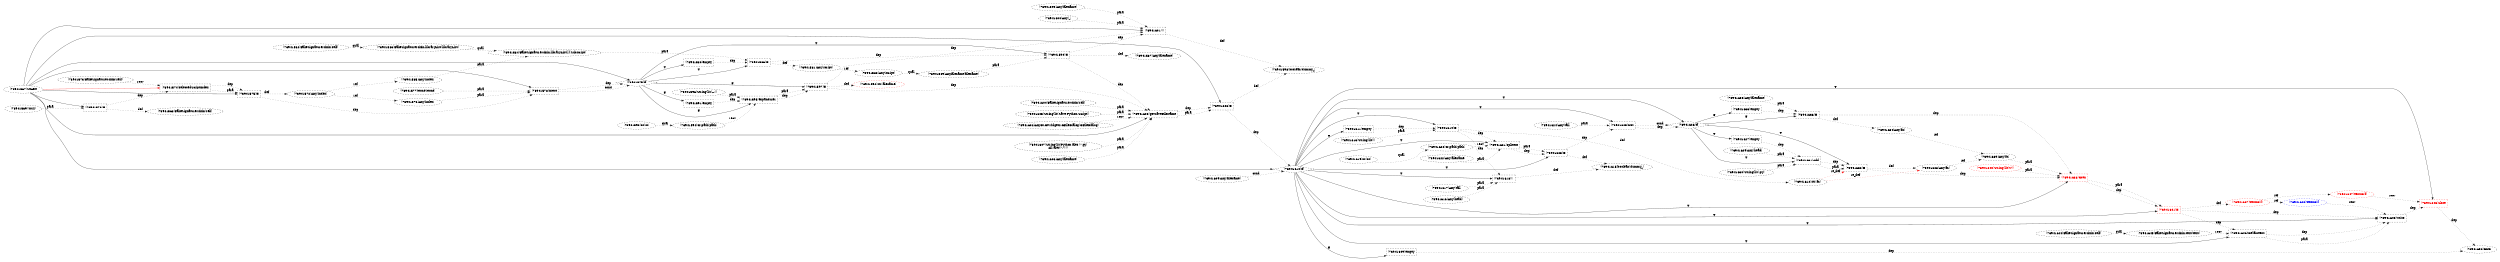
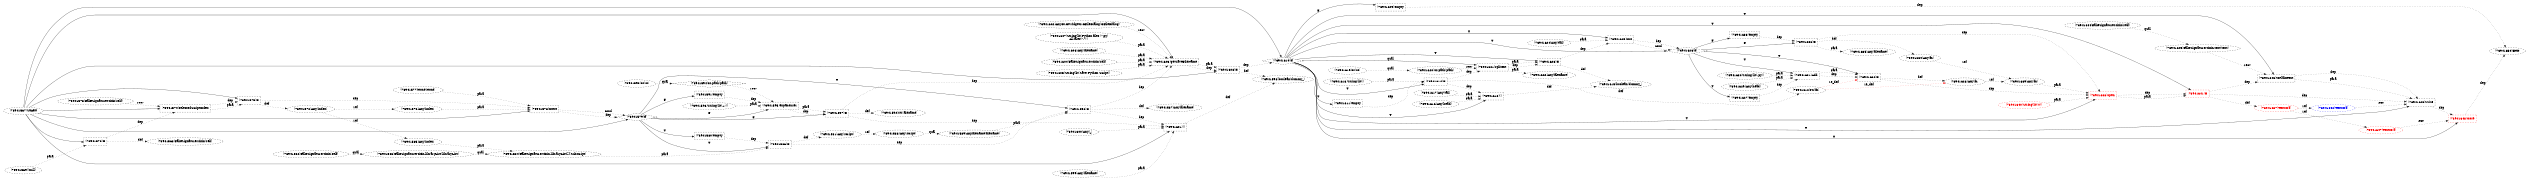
  digraph {
    rankdir=LR
    node [shape=ellipse style=dashed]
    edge [style=dotted]
    n1 [label="(73941629)Any(head)"]
    n2 [label="(73941631)Add" shape=box]
    n3 [label="(73941632)=" shape=box]
    n4 [label="(73941567)START" shape=""]
    n5 [label="(73941574)selectedScriptIndex" shape=box]
    n6 [label="(73941603)getSaveFileName" shape=box]
    n7 [label="(73941610)If" shape=diamond]
    n8 [label="(73941578)IsNot" shape=box]
    n9 [label="(73941601)()" shape=box]
    n10 [label="(73941608)=" shape=box]
    n11 [label="(73941570)=" shape=box]
    n12 [label="(73941579)If" shape=diamond]
    n13 [label="(73941575)=" shape=box]
    n14 [color=red fontcolor=red label="(73941638)open" shape=box]
    n15 [color=red fontcolor=red label="(73941641)=" shape=box]
    n16 [label="(73941646)toPlainText" shape=box]
    n17 [label="(73941643)write" shape=box]
    n18 [label="(73941614)=" shape=box]
    n19 [label="(73941625)Not" shape=box]
    n20 [label="(73941626)If" shape=diamond]
    n21 [label="(73941618)()" shape=box]
    n22 [label="(73941611)empty" shape=box]
    n23 [label="(73941649)empty" shape=box]
    n24 [color=red fontcolor=red label="(73941648)close" shape=box]
    n25 [label="(73941621)splitext" shape=box]
    n26 [label="(73941623)=" shape=box]
    n27 [label="(73941598)boolean(dummy_)"]
    n28 [label="(73941568)FakeSignatureMixin(self)"]
    n29 [label="(73941595)expanduser" shape=box]
    n30 [label="(73941597)=" shape=box]
    n31 [label="(73941591)empty" shape=box]
    n32 [label="(73941586)=" shape=box]
    n33 [label="(73941590)=" shape=box]
    n34 [label="(73941580)empty" shape=box]
    n35 [label="(73941572)Any(index)"]
    n36 [label="(73941581)Any(script)"]
    n37 [label="(73941588)Any(script)"]
    n38 [label="(73941589)Any.filename(filename)"]
-   n39 [label="(73941592)str(filename)" color=red]
+   n39 [label="(73941592)str(filename)"]
    n40 [label="(73941602)AnyQt.QtWidgets.QFileDialog(QFileDialog)"]
    n41 [label="(73941636)=" shape=box]
    n42 [label="(73941634)Any(fn)"]
    n43 [label="(73941639)Any(fn)"]
    n44 [color=red fontcolor=red label="(73941637)TextIO(f)"]
    n45 [label="(73941607)String(lit(Python files (*.py)\nAll files(*.*)))"]
    n46 [label="(73941613)String(lit())"]
    n47 [label="(73941612)str(fn)"]
    n48 [label="(73941615)boolean(dummy_)"]
-   n49 [label="(73941594)os.path(path)"]
+   n49 [label="(73941594)os.path(path)" shape=diamond]
    n50 [label="(73941587)Any(filename)"]
    n51 [label="(73941627)empty" shape=box]
    n52 [label="(73941633)empty" shape=box]
    n53 [label="(73941628)Any(fn)"]
    n54 [label="(73941583)FakeSignatureMixin.libraryList(libraryList)"]
    n55 [label="(73941584)FakeSignatureMixin.libraryList[.](Subscript)"]
    n56 [label="(73941624)Any(tail)"]
    n57 [label="(73941650)END" shape=""]
    n58 [label="(73941635)Any(filename)"]
    n59 [label="(73941644)FakeSignatureMixin(self)"]
    n60 [label="(73941645)FakeSignatureMixin.text(text)"]
    n61 [label="(73941569)(null)"]
    n62 [label="(73941619)os(os)"]
    n63 [label="(73941620)os.path(path)"]
    n64 [color=blue fontcolor=blue label="(73941642)TextIO(f)"]
    n65 [color=red fontcolor=red label="(73941647)TextIO(f)"]
    n66 [label="(73941596)String(lit(~/))"]
    n67 [label="(73941617)Any(tail)"]
    n68 [label="(73941606)Any(filename)"]
    n69 [label="(73941616)Any(head)"]
    n70 [label="(73941600)Any(_)"]
    n71 [label="(73941604)FakeSignatureMixin(self)"]
    n72 [label="(73941630)String(lit(.py))"]
    n73 [label="(73941577)None(None)"]
    n74 [label="(73941585)Any(index)"]
    n75 [color=red fontcolor=red label="(73941640)String(lit(w))"]
    n76 [label="(73941605)String(lit(Save Python Script))"]
    n77 [label="(73941599)Any(filename)"]
    n78 [label="(73941573)FakeSignatureMixin(self)"]
    n79 [label="(73941622)Any(filename)"]
    n80 [label="(73941582)FakeSignatureMixin(self)"]
    n81 [label="(73941593)os(os)"]
-   n82 [label="(73941609)Any(filename)"]
    n83 [label="(73941576)Any(index)"]
    n1 -> n2 [label=para]
    n2 -> n3 [label=dep]
    n2 -> n3 [label=para]
    n3 -> n14 [label=dep]
    n3 -> n53 [label=def]
-   n4 -> n5 [style=solid color=red]
+   n4 -> n5 [style=solid]
    n4 -> n6 [style=solid]
    n4 -> n7 [style=solid]
    n4 -> n8 [style=solid]
    n4 -> n9 [style=solid]
    n4 -> n10 [style=solid]
    n4 -> n11 [style=solid]
    n4 -> n12 [style=solid]
    n4 -> n13 [style=solid]
    n5 -> n13 [label=dep]
    n5 -> n13 [label=para]
    n6 -> n10 [label=dep]
    n6 -> n10 [label=para]
    n7 -> n14 [label=T style=""]
    n7 -> n15 [label=T style=""]
    n7 -> n16 [label=T style=""]
    n7 -> n17 [label=T style=""]
    n7 -> n18 [label=T style=""]
    n7 -> n19 [label=T style=""]
    n7 -> n20 [label=T style=""]
    n7 -> n21 [label=T style=""]
    n7 -> n22 [label=T style=""]
    n7 -> n23 [label=F style=""]
    n7 -> n24 [label=T style=""]
-   n7 -> n25 [label=T style=""]
+   n7 -> n25 [label=qual style=""]
    n7 -> n26 [label=T style=""]
    n8 -> n12 [label=dep]
    n8 -> n12 [label=cond]
    n9 -> n27 [label=def]
    n10 -> n7 [label=dep]
    n10 -> n27 [label=def]
    n11 -> n5 [label=dep]
    n11 -> n28 [label=def]
    n12 -> n29 [label=F style=""]
    n12 -> n30 [label=F style=""]
    n12 -> n31 [label=F style=""]
    n12 -> n32 [label=T style=""]
    n12 -> n33 [label=T style=""]
    n12 -> n34 [label=T style=""]
    n13 -> n8 [label=dep]
    n13 -> n35 [label=def]
    n14 -> n15 [label=dep]
    n14 -> n15 [label=para]
    n15 -> n16 [label=dep]
    n15 -> n17 [label=dep]
    n15 -> n44 [label=def]
    n16 -> n17 [label=dep]
    n16 -> n17 [label=para]
    n17 -> n24 [label=dep]
    n18 -> n21 [label=dep]
    n18 -> n25 [label=dep]
    n18 -> n47 [label=def]
    n19 -> n20 [label=dep]
    n19 -> n20 [label=cond]
    n20 -> n2 [label=T style=""]
    n20 -> n3 [label=T style=""]
    n20 -> n41 [label=F style=""]
    n20 -> n51 [label=T style=""]
    n20 -> n52 [label=F style=""]
    n21 -> n48 [label=def]
    n22 -> n18 [label=dep]
    n23 -> n57 [label=dep]
    n24 -> n57 [label=dep]
    n25 -> n26 [label=dep]
    n25 -> n26 [label=para]
    n26 -> n19 [label=dep]
    n26 -> n48 [label=def]
    n29 -> n30 [label=dep]
    n29 -> n30 [label=para]
    n30 -> n6 [label=dep]
    n30 -> n9 [label=dep]
    n30 -> n39 [label=def]
    n31 -> n29 [label=dep]
    n32 -> n33 [label=dep]
    n32 -> n36 [label=def]
    n33 -> n6 [label=dep]
    n33 -> n9 [label=dep]
    n33 -> n50 [label=def]
    n34 -> n32 [label=dep]
    n35 -> n74 [label=ref]
    n35 -> n83 [label=ref]
    n36 -> n37 [label=ref]
    n37 -> n38 [label=qual]
    n38 -> n33 [label=para]
    n40 -> n6 [label=recv]
    n41 -> n14 [label=dep]
    n41 -> n42 [label=def]
    n42 -> n43 [label=ref]
    n43 -> n14 [label=para]
    n44 -> n64 [label=ref]
    n44 -> n65 [label=ref]
    n45 -> n6 [label=para]
    n46 -> n18 [label=para]
    n47 -> n3 [color=red label=re_def]
    n47 -> n53 [color=red label=re_def]
    n49 -> n29 [label=recv]
    n51 -> n2 [label=dep]
    n52 -> n41 [label=dep]
    n53 -> n43 [label=ref]
    n54 -> n55 [label=qual]
    n55 -> n32 [label=para]
    n56 -> n19 [label=para]
-   n58 -> n41 [label=para]
+   n41 -> n58 [label=para]
    n59 -> n60 [label=qual]
    n60 -> n16 [label=recv]
    n61 -> n11 [label=para]
    n62 -> n63 [label=qual]
    n63 -> n25 [label=recv]
    n64 -> n17 [label=recv]
    n65 -> n24 [label=recv]
    n66 -> n29 [label=para]
    n67 -> n21 [label=para]
    n68 -> n6 [label=para]
    n69 -> n21 [label=para]
    n70 -> n9 [label=para]
    n71 -> n6 [label=para]
    n72 -> n2 [label=para]
    n73 -> n8 [label=para]
    n74 -> n55 [label=para]
    n75 -> n14 [label=para]
    n76 -> n6 [label=para]
    n77 -> n9 [label=para]
    n78 -> n5 [label=recv]
-   n79 -> n25 [label=para]
+   n25 -> n79 [label=para]
    n80 -> n54 [label=qual]
    n81 -> n49 [label=qual]
-   n82 -> n7 [label=cond]
    n83 -> n8 [label=para]
  }
